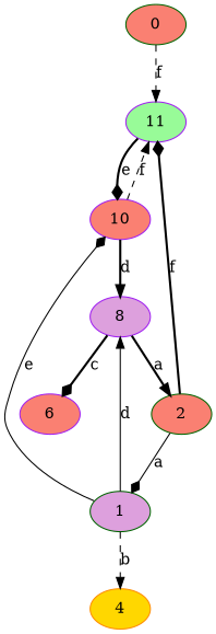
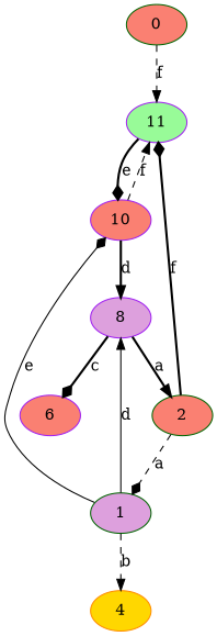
  strict digraph {
    node [color=purple fillcolor=salmon style=filled]
    edge [arrowhead=normal style=bold]
    0 [color=darkgreen]
    11 [fillcolor=palegreen]
    10
    1 [color=darkgreen fillcolor=plum]
    4 [color=darkorange fillcolor=gold]
    8 [fillcolor=plum]
    2 [color=darkgreen]
    6
    0 -> 11 [label=f style=dashed]
    11 -> 10 [arrowhead=diamond label=e]
    10 -> 11 [label=f style=dashed]
    10 -> 8 [label=d]
    1 -> 10 [arrowhead=diamond label=e style=solid]
    1 -> 4 [label=b style=dashed]
    1 -> 8 [label=d style=solid]
    8 -> 2 [label=a]
    8 -> 6 [arrowhead=diamond label=c]
    2 -> 11 [arrowhead=diamond label=f]
-   2 -> 1 [arrowhead=diamond label=a style=solid]
+   2 -> 1 [arrowhead=diamond label=a style=dashed]
  }
